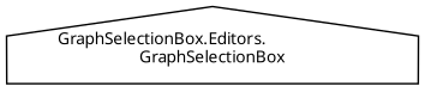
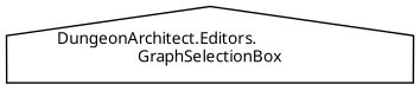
  digraph {
    rankdir=LR
    fontname="Noto Sans"
-   n1 [color=black fillcolor=white fontname="Noto Sans" fontsize=10 height=0.2 label="GraphSelectionBox.Editors.\lGraphSelectionBox" shape=house style=filled width=0.4]
+   n1 [color=black fillcolor=white fontname="Noto Sans" fontsize=10 height=0.2 label="DungeonArchitect.Editors.\lGraphSelectionBox" shape=house style=filled width=0.4]
  }
